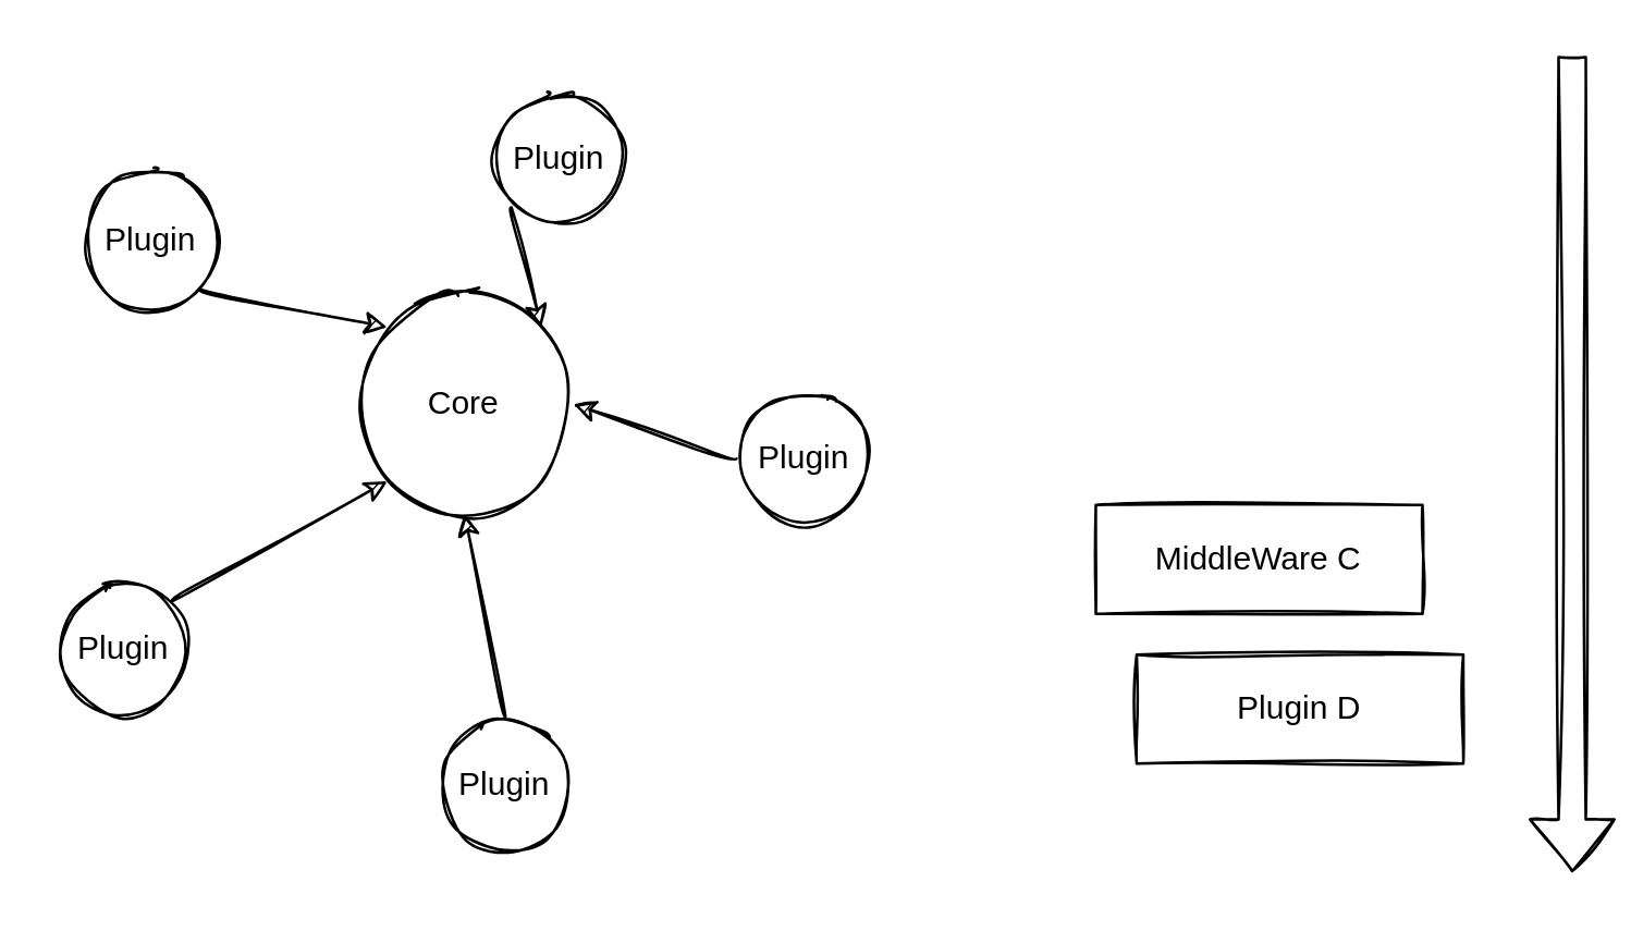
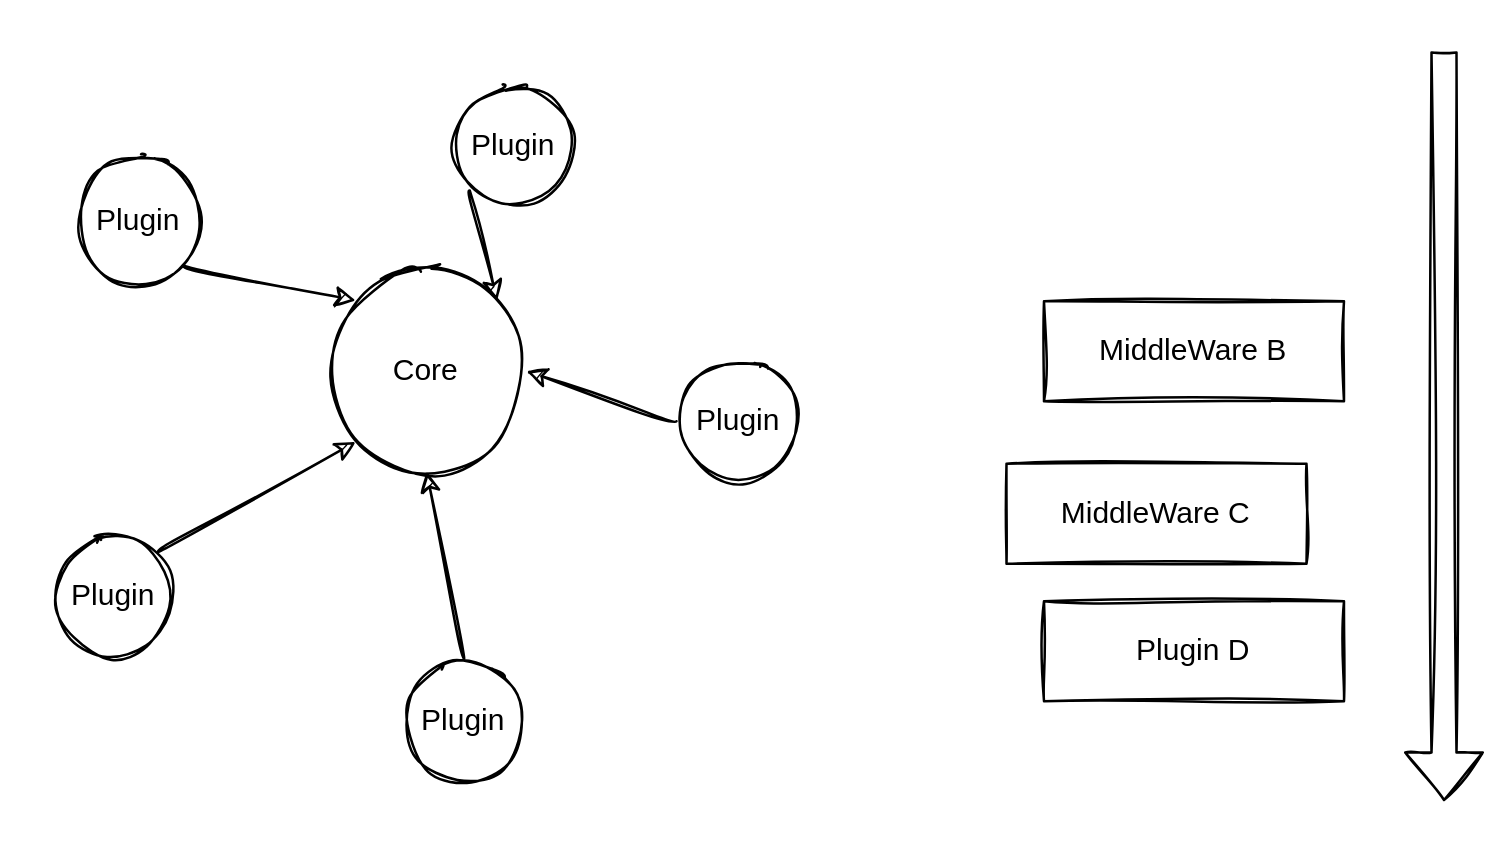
  <mxCell id="0" />
  <mxCell id="1" parent="0" />
  <mxCell id="2" value="Core" style="ellipse;whiteSpace=wrap;html=1;aspect=fixed;sketch=1;rounded=0;" vertex="1" parent="1"><mxGeometry x="130" y="108" width="80" height="80" as="geometry" /></mxCell>
  <mxCell id="3" value="Plugin" style="ellipse;whiteSpace=wrap;html=1;aspect=fixed;sketch=1;rounded=0;" vertex="1" parent="1"><mxGeometry x="30" y="63" width="50" height="50" as="geometry" /></mxCell>
  <mxCell id="4" value="Plugin" style="ellipse;whiteSpace=wrap;html=1;aspect=fixed;sketch=1;rounded=0;" vertex="1" parent="1"><mxGeometry x="180" y="33" width="50" height="50" as="geometry" /></mxCell>
  <mxCell id="5" value="Plugin" style="ellipse;whiteSpace=wrap;html=1;aspect=fixed;sketch=1;rounded=0;" vertex="1" parent="1"><mxGeometry x="20" y="213" width="50" height="50" as="geometry" /></mxCell>
  <mxCell id="6" value="Plugin" style="ellipse;whiteSpace=wrap;html=1;aspect=fixed;sketch=1;rounded=0;" vertex="1" parent="1"><mxGeometry x="160" y="263" width="50" height="50" as="geometry" /></mxCell>
  <mxCell id="7" value="Plugin" style="ellipse;whiteSpace=wrap;html=1;aspect=fixed;sketch=1;rounded=0;" vertex="1" parent="1"><mxGeometry x="270" y="143" width="50" height="50" as="geometry" /></mxCell>
  <mxCell id="8" value="" style="endArrow=classic;html=1;rounded=0;exitX=0;exitY=1;exitDx=0;exitDy=0;entryX=1;entryY=0;entryDx=0;entryDy=0;sketch=1;curved=1;" edge="1" parent="1" source="4" target="2"><mxGeometry width="50" height="50" relative="1" as="geometry"><mxPoint x="350" y="153" as="sourcePoint" /><mxPoint x="200" y="113" as="targetPoint" /></mxGeometry></mxCell>
  <mxCell id="9" value="" style="endArrow=classic;html=1;rounded=0;exitX=1;exitY=1;exitDx=0;exitDy=0;entryX=0;entryY=0;entryDx=0;entryDy=0;sketch=1;curved=1;" edge="1" parent="1" source="3" target="2"><mxGeometry width="50" height="50" relative="1" as="geometry"><mxPoint x="120" y="3" as="sourcePoint" /><mxPoint x="170" y="-47" as="targetPoint" /></mxGeometry></mxCell>
  <mxCell id="10" value="" style="endArrow=classic;html=1;rounded=0;exitX=0;exitY=0.5;exitDx=0;exitDy=0;entryX=1;entryY=0.5;entryDx=0;entryDy=0;sketch=1;curved=1;" edge="1" parent="1" source="7" target="2"><mxGeometry width="50" height="50" relative="1" as="geometry"><mxPoint x="260" y="283" as="sourcePoint" /><mxPoint x="310" y="233" as="targetPoint" /></mxGeometry></mxCell>
  <mxCell id="11" value="" style="endArrow=classic;html=1;rounded=0;exitX=1;exitY=0;exitDx=0;exitDy=0;entryX=0;entryY=1;entryDx=0;entryDy=0;sketch=1;curved=1;" edge="1" parent="1" source="5" target="2"><mxGeometry width="50" height="50" relative="1" as="geometry"><mxPoint x="120" y="293" as="sourcePoint" /><mxPoint x="170" y="243" as="targetPoint" /></mxGeometry></mxCell>
  <mxCell id="12" value="" style="endArrow=classic;html=1;rounded=0;exitX=0.5;exitY=0;exitDx=0;exitDy=0;entryX=0.5;entryY=1;entryDx=0;entryDy=0;sketch=1;curved=1;" edge="1" parent="1" source="6" target="2"><mxGeometry width="50" height="50" relative="1" as="geometry"><mxPoint x="300" y="333" as="sourcePoint" /><mxPoint x="350" y="283" as="targetPoint" /></mxGeometry></mxCell>
+ <mxCell id="13" value="MiddleWare B" style="rounded=0;whiteSpace=wrap;html=1;sketch=1;" vertex="1" parent="1"><mxGeometry x="417" y="120" width="120" height="40" as="geometry" /></mxCell>
  <mxCell id="14" value="MiddleWare C" style="rounded=0;whiteSpace=wrap;html=1;sketch=1;" vertex="1" parent="1"><mxGeometry x="402" y="185" width="120" height="40" as="geometry" /></mxCell>
  <mxCell id="15" value="Plugin D" style="rounded=0;whiteSpace=wrap;html=1;sketch=1;" vertex="1" parent="1"><mxGeometry x="417" y="240" width="120" height="40" as="geometry" /></mxCell>
  <mxCell id="16" value="" style="shape=flexArrow;endArrow=classic;html=1;sketch=1;curved=1;" edge="1" parent="1"><mxGeometry width="50" height="50" relative="1" as="geometry"><mxPoint x="577" y="20" as="sourcePoint" /><mxPoint x="577" y="320" as="targetPoint" /></mxGeometry></mxCell>
